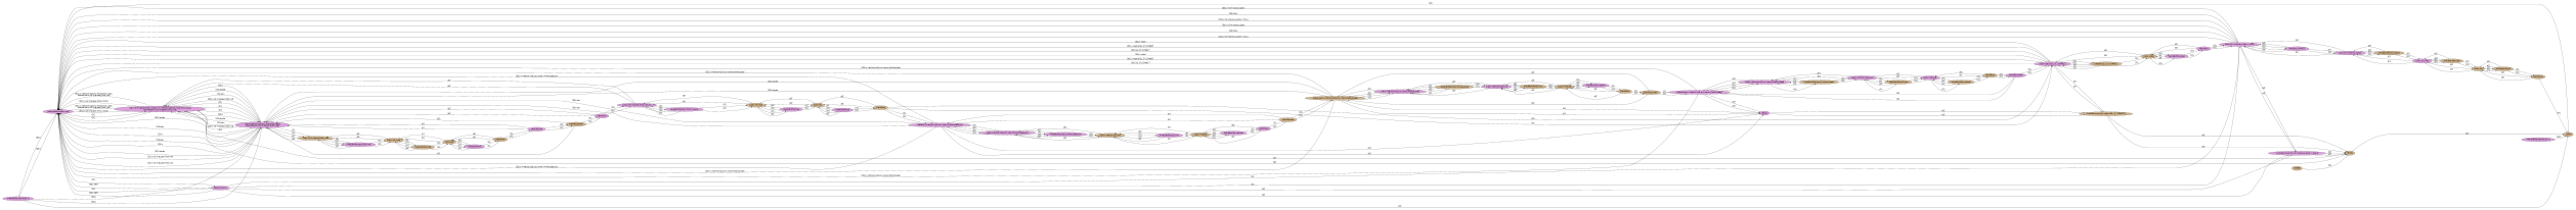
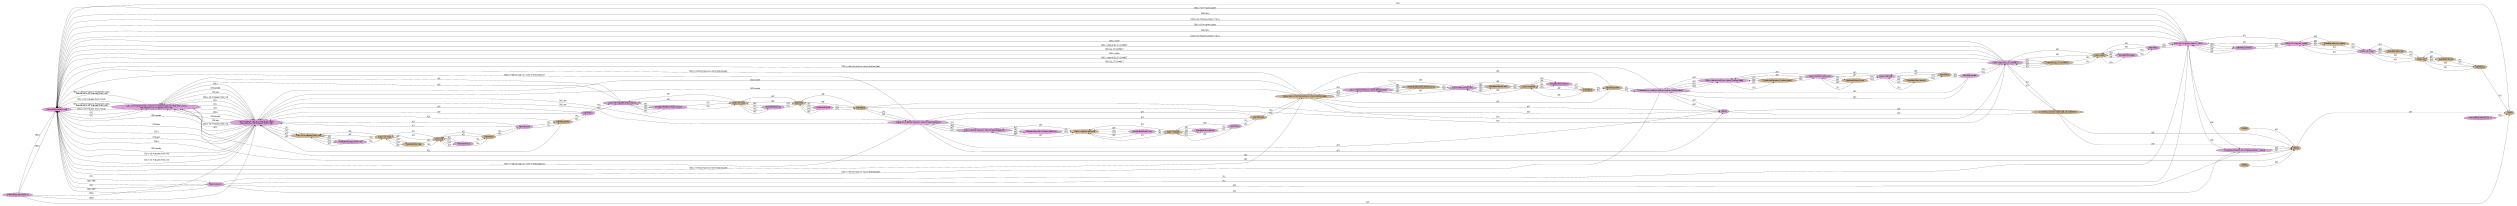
  digraph {
    fontname=Montserrat
    rankdir=LR
    node [fillcolor=plum fontname=Montserrat style=filled]
    edge [arrowhead=onormal fontname=Montserrat]
    n1 [label="(MethodReturn,static void)"]
    n2 [label="(Call,s->s3->tmp.peer_finish_md_len = s->method->ssl3_enc->final_finish_mac(s,\n\t\tsender,slen,s->s3->tmp.peer_finish_md))"]
    n3 [label="(Return,return;)"]
    1000101 [fillcolor=tan]
    n5 [label="(Call,s->method->ssl3_enc->final_finish_mac(s,\n\t\tsender,slen,s->s3->tmp.peer_finish_md))"]
    n6 [fillcolor=tan label="(Block,)"]
    n7 [label="(Call,s->s3->tmp.new_cipher == NULL)"]
    n8 [label="(ControlStructure,if (s->s3->tmp.new_cipher == NULL))"]
    n9 [label="(MethodParameterIn,SSL *s)"]
    n10 [fillcolor=tan label="(Call,s->s3->tmp.peer_finish_md)"]
    n11 [label="(MethodParameterOut,SSL *s)"]
    n12 [label="(Call,s->state & SSL_ST_CONNECT)"]
    n13 [fillcolor=tan label="(Identifier,SSL_ST_CONNECT)"]
    n14 [fillcolor=tan label="(ControlStructure,if (s->state & SSL_ST_CONNECT))"]
    n15 [fillcolor=tan label="(Call,s->state)"]
    n16 [label="(FieldIdentifier,state)"]
    n17 [label="(Identifier,s)"]
    n18 [label="(Identifier,CONNECT)"]
    n19 [label="(Block,)"]
    n20 [label="(Call,sender=s->method->ssl3_enc->server_finished_label)"]
    n21 [label="(Call,s->method->ssl3_enc->server_finished_label)"]
    n22 [fillcolor=tan label="(FieldIdentifier,server_finished_label)"]
    n23 [label="(Identifier,sender)"]
    n24 [label="(Call,s->method->ssl3_enc)"]
    n25 [fillcolor=tan label="(FieldIdentifier,ssl3_enc)"]
    n26 [label="(Call,s->method)"]
    n27 [fillcolor=tan label="(FieldIdentifier,method)"]
    n28 [fillcolor=tan label="(Identifier,s)"]
    n29 [label="(FieldIdentifier,method)"]
    n30 [fillcolor=tan label="(Call,s->method)"]
    n31 [fillcolor=tan label="(Identifier,s)"]
    n32 [label="(Call,s->method->ssl3_enc)"]
    n33 [fillcolor=tan label="(Identifier,sender)"]
    n34 [fillcolor=tan label="(Call,sender=s->method->ssl3_enc->client_finished_label)"]
    n35 [label="(Call,s->method->ssl3_enc->client_finished_label)"]
    n36 [fillcolor=tan label="(FieldIdentifier,client_finished_tmp)"]
    n37 [fillcolor=tan label="(FieldIdentifier,ssl3_enc)"]
    n38 [label="(FieldIdentifier,method)"]
    n39 [fillcolor=tan label="(Call,s->method)"]
    n40 [label="(Identifier,s)"]
    n41 [fillcolor=tan label="(Call,s->method->ssl3_enc)"]
    n42 [fillcolor=tan label="(Identifier,slen)"]
    n43 [label="(FieldIdentifier,ssl3_enc)"]
    n44 [label="(Call,s->method->ssl3_enc->client_finished_label_len)"]
    n45 [label="(Call,slen=s->method->ssl3_enc->client_finished_label_len)"]
    n46 [label="(FieldIdentifier,client_finished_label_len)"]
    n47 [label="(Call,s->s3->tmp.peer_finish_md_len)"]
    n48 [label="(FieldIdentifier,peer_finish_md_len)"]
    n49 [fillcolor=tan label="(Call,s->s3->tmp)"]
    n50 [label="(FieldIdentifier,tmp)"]
    n51 [fillcolor=tan label="(Call,s->s3)"]
    n52 [label="(FieldIdentifier,s3)"]
    n53 [fillcolor=tan label="(Identifier,s)"]
    n54 [label="(FieldIdentifier,peer_finish_md)"]
    n55 [label="(Identifier,s)"]
    n56 [fillcolor=tan label="(Call,s->s3->tmp)"]
    n57 [fillcolor=tan label="(FieldIdentifier,tmp)"]
    n58 [fillcolor=tan label="(Call,s->s3)"]
    n59 [label="(FieldIdentifier,s3)"]
    n60 [fillcolor=tan label="(Identifier,s)"]
    n61 [label="(Identifier,slen)"]
    n62 [fillcolor=tan label="(Identifier,sender)"]
    n63 [label="(Call,s->s3->tmp.new_cipher)"]
    n64 [fillcolor=tan label="(FieldIdentifier,new_cipher)"]
    n65 [label="(Call,s->s3->tmp)"]
    n66 [fillcolor=tan label="(FieldIdentifier,tmp)"]
    n67 [fillcolor=tan label="(Call,s->s3)"]
    n68 [fillcolor=tan label="(FieldIdentifier,s3)"]
    n69 [fillcolor=tan label="(Identifier,s)"]
+   1000104 [fillcolor=tan]
    1000105 [fillcolor=tan]
    n1 -> n2 [arrowhead=tee label="CFG: "]
    n1 -> n2 [label="CFG: "]
    n1 -> n3 [arrowhead=tee label="CFG: "]
    n1 -> n3 [label="CFG: "]
    n1 -> 1000101 [label="DDG: "]
    n2 -> n1 [label="DDG: s->method->ssl3_enc->final_finish_mac(s,\n\t\tsender,slen,s->s3->tmp.peer_finish_md)"]
    n2 -> n1 [arrowhead=tee label="DDG: s->s3->tmp.peer_finish_md_len"]
    n2 -> n1 [label="DDG: s->method->ssl3_enc->final_finish_mac(s,\n\t\tsender,slen,s->s3->tmp.peer_finish_md)"]
    n2 -> n1 [label="DDG: s->s3->tmp.peer_finish_md_len"]
    n2 -> n5 [arrowhead=tee label="CFG: "]
    n2 -> n5 [arrowhead=tee label="CFG: "]
    n2 -> n6 [arrowhead=tee label="AST: "]
    n2 -> n6 [arrowhead=tee label="AST: "]
    n3 -> n1 [label="DDG: <RET>"]
    n3 -> n1 [label="DDG: <RET>"]
    n3 -> n7 [label="CFG: "]
    n3 -> n7 [label="CFG: "]
    n3 -> n8 [label="AST: "]
    n3 -> n8 [label="AST: "]
    n5 -> n1 [label="DDG: s"]
    n5 -> n1 [arrowhead=tee label="DDG: sender"]
    n5 -> n1 [label="DDG: s->s3->tmp.peer_finish_md"]
    n5 -> n1 [arrowhead=tee label="DDG: slen"]
    n5 -> n1 [label="DDG: s"]
    n5 -> n1 [arrowhead=tee label="DDG: sender"]
    n5 -> n1 [label="DDG: s->s3->tmp.peer_finish_md"]
    n5 -> n1 [arrowhead=tee label="DDG: slen"]
    n5 -> n2 [label="AST: "]
    n5 -> n2 [label="DDG: s"]
    n5 -> n2 [arrowhead=tee label="DDG: sender"]
    n5 -> n2 [arrowhead=tee label="DDG: slen"]
    n5 -> n2 [arrowhead=tee label="DDG: s->s3->tmp.peer_finish_md"]
    n5 -> n2 [arrowhead=tee label="AST: "]
    n5 -> n2 [arrowhead=tee label="DDG: s"]
    n5 -> n2 [arrowhead=tee label="DDG: sender"]
    n5 -> n2 [arrowhead=tee label="DDG: slen"]
    n5 -> n2 [label="DDG: s->s3->tmp.peer_finish_md"]
    n5 -> n10 [label="CFG: "]
    n5 -> n10 [arrowhead=tee label="CFG: "]
    n6 -> 1000101 [arrowhead=tee label="AST: "]
    n7 -> n1 [label="DDG: s->s3->tmp.new_cipher"]
    n7 -> n1 [label="DDG: NULL"]
    n7 -> n1 [arrowhead=tee label="DDG: s->s3->tmp.new_cipher == NULL"]
    n7 -> n1 [label="DDG: s->s3->tmp.new_cipher"]
    n7 -> n1 [label="DDG: NULL"]
    n7 -> n1 [label="DDG: s->s3->tmp.new_cipher == NULL"]
    n7 -> n8 [label="AST: "]
    n7 -> n8 [arrowhead=tee label="AST: "]
    n7 -> n18 [arrowhead=tee label="CFG: "]
    n7 -> n18 [arrowhead=tee label="CFG: "]
    n8 -> n6 [arrowhead=tee label="AST: "]
    n8 -> n6 [label="AST: "]
    n9 -> n1 [arrowhead=tee label="DDG: s"]
    n9 -> n1 [label="DDG: s"]
    n9 -> 1000101 [arrowhead=tee label="AST: "]
    n9 -> n5 [label="DDG: s"]
    n9 -> n5 [arrowhead=tee label="DDG: s"]
    n10 -> n5 [label="AST: "]
    n10 -> n5 [arrowhead=tee label="AST: "]
    n10 -> n54 [label="CFG: "]
    n10 -> n54 [label="CFG: "]
    n11 -> 1000101 [arrowhead=tee label="DDG: "]
    n12 -> n1 [arrowhead=tee label="DDG: s->state & SSL_ST_CONNECT"]
    n12 -> n1 [arrowhead=tee label="DDG: SSL_ST_CONNECT"]
    n12 -> n1 [label="DDG: s->state"]
    n12 -> n1 [label="DDG: s->state & SSL_ST_CONNECT"]
    n12 -> n1 [arrowhead=tee label="DDG: SSL_ST_CONNECT"]
    n12 -> n1 [arrowhead=tee label="DDG: s->state"]
    n12 -> n13 [arrowhead=tee label="CFG: "]
    n12 -> n13 [label="CFG: "]
    n12 -> n14 [label="AST: "]
    n12 -> n14 [label="AST: "]
    n13 -> n12 [arrowhead=tee label="AST: "]
    n13 -> n12 [label="AST: "]
    n13 -> n15 [arrowhead=tee label="CFG: "]
    n13 -> n15 [label="CFG: "]
    n14 -> n6 [arrowhead=tee label="AST: "]
    n14 -> n6 [arrowhead=tee label="AST: "]
    n15 -> n12 [label="AST: "]
    n15 -> n12 [label="AST: "]
    n15 -> n16 [label="CFG: "]
    n15 -> n16 [arrowhead=tee label="CFG: "]
    n16 -> n15 [arrowhead=tee label="AST: "]
    n16 -> n15 [label="AST: "]
    n16 -> n17 [arrowhead=tee label="CFG: "]
    n16 -> n17 [arrowhead=tee label="CFG: "]
    n17 -> n7 [arrowhead=tee label="CFG: "]
    n17 -> n7 [arrowhead=tee label="CFG: "]
    n17 -> n15 [arrowhead=tee label="AST: "]
    n17 -> n15 [arrowhead=tee label="AST: "]
    n18 -> n7 [arrowhead=tee label="AST: "]
    n18 -> n7 [arrowhead=tee label="AST: "]
    n18 -> n63 [label="CFG: "]
    n18 -> n63 [arrowhead=tee label="CFG: "]
    n19 -> n14 [label="AST: "]
    n19 -> n14 [label="AST: "]
    n20 -> n1 [arrowhead=tee label="DDG: s->method->ssl3_enc->server_finished_label"]
    n20 -> n1 [label="DDG: s->method->ssl3_enc->server_finished_label"]
    n20 -> n19 [label="AST: "]
    n20 -> n19 [label="AST: "]
    n20 -> n21 [label="CFG: "]
    n20 -> n21 [arrowhead=tee label="CFG: "]
    n21 -> n20 [label="AST: "]
    n21 -> n20 [label="AST: "]
    n21 -> n22 [arrowhead=tee label="CFG: "]
    n21 -> n22 [label="CFG: "]
    n22 -> n21 [arrowhead=tee label="AST: "]
    n22 -> n21 [label="AST: "]
    n22 -> n24 [label="CFG: "]
    n22 -> n24 [arrowhead=tee label="CFG: "]
    n23 -> n12 [label="CFG: "]
    n23 -> n12 [label="CFG: "]
    n23 -> n20 [label="AST: "]
    n23 -> n20 [label="AST: "]
    n24 -> n21 [arrowhead=tee label="AST: "]
    n24 -> n21 [arrowhead=tee label="AST: "]
    n24 -> n25 [label="CFG: "]
    n24 -> n25 [arrowhead=tee label="CFG: "]
    n25 -> n24 [label="AST: "]
    n25 -> n24 [arrowhead=tee label="AST: "]
    n25 -> n26 [arrowhead=tee label="CFG: "]
    n25 -> n26 [label="CFG: "]
    n26 -> n24 [label="AST: "]
    n26 -> n24 [label="AST: "]
    n26 -> n27 [arrowhead=tee label="CFG: "]
    n26 -> n27 [label="CFG: "]
    n27 -> n26 [arrowhead=tee label="AST: "]
    n27 -> n26 [label="AST: "]
    n27 -> n28 [label="CFG: "]
    n27 -> n28 [arrowhead=tee label="CFG: "]
    n28 -> n23 [label="CFG: "]
    n28 -> n23 [label="CFG: "]
    n28 -> n26 [label="AST: "]
    n28 -> n26 [arrowhead=tee label="AST: "]
    n29 -> n30 [label="AST: "]
    n29 -> n30 [arrowhead=tee label="AST: "]
    n29 -> n31 [label="CFG: "]
    n29 -> n31 [label="CFG: "]
    n30 -> n29 [arrowhead=tee label="CFG: "]
    n30 -> n29 [arrowhead=tee label="CFG: "]
    n30 -> n32 [label="AST: "]
    n30 -> n32 [arrowhead=tee label="AST: "]
    n31 -> n30 [arrowhead=tee label="AST: "]
    n31 -> n30 [arrowhead=tee label="AST: "]
    n31 -> n33 [arrowhead=tee label="CFG: "]
    n31 -> n33 [arrowhead=tee label="CFG: "]
    n32 -> n35 [arrowhead=tee label="AST: "]
    n32 -> n35 [arrowhead=tee label="AST: "]
    n32 -> n37 [label="CFG: "]
    n32 -> n37 [arrowhead=tee label="CFG: "]
    n33 -> n20 [label="CFG: "]
    n33 -> n20 [arrowhead=tee label="CFG: "]
    n33 -> n34 [label="AST: "]
    n33 -> n34 [label="AST: "]
    n34 -> n1 [arrowhead=tee label="DDG: s->method->ssl3_enc->client_finished_label"]
    n34 -> n1 [arrowhead=tee label="DDG: s->method->ssl3_enc->client_finished_label"]
    n34 -> n5 [arrowhead=tee label="DDG: sender"]
    n34 -> n5 [label="DDG: sender"]
    n34 -> n19 [label="AST: "]
    n34 -> n19 [arrowhead=tee label="AST: "]
    n34 -> n35 [arrowhead=tee label="CFG: "]
    n34 -> n35 [label="CFG: "]
    n35 -> n34 [label="AST: "]
    n35 -> n34 [label="AST: "]
    n35 -> n36 [label="CFG: "]
    n35 -> n36 [label="CFG: "]
    n36 -> n32 [arrowhead=tee label="CFG: "]
    n36 -> n32 [label="CFG: "]
    n36 -> n35 [arrowhead=tee label="AST: "]
    n36 -> n35 [arrowhead=tee label="AST: "]
    n37 -> n30 [label="CFG: "]
    n37 -> n30 [label="CFG: "]
    n37 -> n32 [arrowhead=tee label="AST: "]
    n37 -> n32 [arrowhead=tee label="AST: "]
    n38 -> n39 [label="AST: "]
    n38 -> n39 [label="AST: "]
    n38 -> n40 [label="CFG: "]
    n38 -> n40 [label="CFG: "]
    n39 -> n38 [arrowhead=tee label="CFG: "]
    n39 -> n38 [label="CFG: "]
    n39 -> n41 [arrowhead=tee label="AST: "]
    n39 -> n41 [arrowhead=tee label="AST: "]
    n40 -> n39 [label="AST: "]
    n40 -> n39 [label="AST: "]
    n40 -> n42 [label="CFG: "]
    n40 -> n42 [label="CFG: "]
    n41 -> n43 [label="CFG: "]
    n41 -> n43 [label="CFG: "]
    n41 -> n44 [label="AST: "]
    n41 -> n44 [arrowhead=tee label="AST: "]
    n42 -> n34 [label="CFG: "]
    n42 -> n34 [arrowhead=tee label="CFG: "]
    n42 -> n45 [label="AST: "]
    n42 -> n45 [label="AST: "]
    n43 -> n39 [label="CFG: "]
    n43 -> n39 [label="CFG: "]
    n43 -> n41 [label="AST: "]
    n43 -> n41 [arrowhead=tee label="AST: "]
    n44 -> n45 [label="AST: "]
    n44 -> n45 [label="AST: "]
    n44 -> n46 [arrowhead=tee label="CFG: "]
    n44 -> n46 [arrowhead=tee label="CFG: "]
    n45 -> n1 [arrowhead=tee label="DDG: s->method->ssl3_enc->client_finished_label_len"]
    n45 -> n1 [arrowhead=tee label="DDG: s->method->ssl3_enc->client_finished_label_len"]
    n45 -> n5 [label="DDG: slen"]
    n45 -> n5 [arrowhead=tee label="DDG: slen"]
    n45 -> n19 [arrowhead=tee label="AST: "]
    n45 -> n19 [arrowhead=tee label="AST: "]
    n45 -> n44 [label="CFG: "]
    n45 -> n44 [label="CFG: "]
    n46 -> n41 [arrowhead=tee label="CFG: "]
    n46 -> n41 [arrowhead=tee label="CFG: "]
    n46 -> n44 [label="AST: "]
    n46 -> n44 [label="AST: "]
    n47 -> n2 [arrowhead=tee label="AST: "]
    n47 -> n2 [label="AST: "]
    n47 -> n48 [arrowhead=tee label="CFG: "]
    n47 -> n48 [label="CFG: "]
    n48 -> n47 [label="AST: "]
    n48 -> n47 [arrowhead=tee label="AST: "]
    n48 -> n49 [arrowhead=tee label="CFG: "]
    n48 -> n49 [arrowhead=tee label="CFG: "]
    n49 -> n47 [arrowhead=tee label="AST: "]
    n49 -> n47 [arrowhead=tee label="AST: "]
    n49 -> n50 [label="CFG: "]
    n49 -> n50 [arrowhead=tee label="CFG: "]
    n50 -> n49 [label="AST: "]
    n50 -> n49 [arrowhead=tee label="AST: "]
    n50 -> n51 [label="CFG: "]
    n50 -> n51 [arrowhead=tee label="CFG: "]
    n51 -> n49 [label="AST: "]
    n51 -> n49 [label="AST: "]
    n51 -> n52 [label="CFG: "]
    n51 -> n52 [label="CFG: "]
    n52 -> n51 [arrowhead=tee label="AST: "]
    n52 -> n51 [label="AST: "]
    n52 -> n53 [arrowhead=tee label="CFG: "]
    n52 -> n53 [arrowhead=tee label="CFG: "]
    n53 -> n12 [arrowhead=tee label="CFG: "]
    n53 -> n12 [arrowhead=tee label="CFG: "]
    n53 -> n45 [arrowhead=tee label="CFG: "]
    n53 -> n45 [label="CFG: "]
    n53 -> n51 [label="AST: "]
    n53 -> n51 [arrowhead=tee label="AST: "]
    n54 -> n10 [arrowhead=tee label="AST: "]
    n54 -> n10 [label="AST: "]
    n54 -> n56 [arrowhead=tee label="CFG: "]
    n54 -> n56 [label="CFG: "]
    n55 -> n5 [label="AST: "]
    n55 -> n5 [label="AST: "]
    n55 -> n47 [label="CFG: "]
    n55 -> n47 [arrowhead=tee label="CFG: "]
    n56 -> n10 [label="AST: "]
    n56 -> n10 [arrowhead=tee label="AST: "]
    n56 -> n57 [arrowhead=tee label="CFG: "]
    n56 -> n57 [label="CFG: "]
    n57 -> n56 [arrowhead=tee label="AST: "]
    n57 -> n56 [label="AST: "]
    n57 -> n58 [arrowhead=tee label="CFG: "]
    n57 -> n58 [label="CFG: "]
    n58 -> n56 [arrowhead=tee label="AST: "]
    n58 -> n56 [label="AST: "]
    n58 -> n59 [label="CFG: "]
    n58 -> n59 [arrowhead=tee label="CFG: "]
    n59 -> n58 [arrowhead=tee label="AST: "]
    n59 -> n58 [label="AST: "]
    n59 -> n60 [label="CFG: "]
    n59 -> n60 [arrowhead=tee label="CFG: "]
    n60 -> n58 [arrowhead=tee label="AST: "]
    n60 -> n58 [arrowhead=tee label="AST: "]
    n60 -> n61 [label="CFG: "]
    n60 -> n61 [arrowhead=tee label="CFG: "]
    n61 -> n5 [arrowhead=tee label="AST: "]
    n61 -> n5 [label="AST: "]
    n61 -> n62 [arrowhead=tee label="CFG: "]
    n61 -> n62 [arrowhead=tee label="CFG: "]
    n62 -> n5 [arrowhead=tee label="AST: "]
    n62 -> n5 [arrowhead=tee label="AST: "]
    n62 -> n55 [label="CFG: "]
    n62 -> n55 [label="CFG: "]
    n63 -> n7 [label="AST: "]
    n63 -> n7 [arrowhead=tee label="AST: "]
    n63 -> n64 [label="CFG: "]
    n63 -> n64 [arrowhead=tee label="CFG: "]
    n64 -> n63 [label="AST: "]
    n64 -> n63 [label="AST: "]
    n64 -> n65 [arrowhead=tee label="CFG: "]
    n64 -> n65 [label="CFG: "]
    n65 -> n63 [arrowhead=tee label="AST: "]
    n65 -> n63 [arrowhead=tee label="AST: "]
    n65 -> n66 [label="CFG: "]
    n65 -> n66 [label="CFG: "]
    n66 -> n65 [arrowhead=tee label="AST: "]
    n66 -> n65 [label="AST: "]
    n66 -> n67 [label="CFG: "]
    n66 -> n67 [label="CFG: "]
    n67 -> n65 [label="AST: "]
    n67 -> n65 [label="AST: "]
    n67 -> n68 [arrowhead=tee label="CFG: "]
    n67 -> n68 [label="CFG: "]
    n68 -> n67 [label="AST: "]
    n68 -> n67 [arrowhead=tee label="AST: "]
    n68 -> n69 [arrowhead=tee label="CFG: "]
    n68 -> n69 [arrowhead=tee label="CFG: "]
    n69 -> 1000101 [label="CFG: "]
    n69 -> n67 [arrowhead=tee label="AST: "]
    n69 -> n67 [label="AST: "]
+   1000104 -> n6 [arrowhead=tee label="AST: "]
    1000105 -> n6 [label="AST: "]
  }
